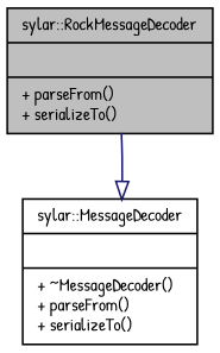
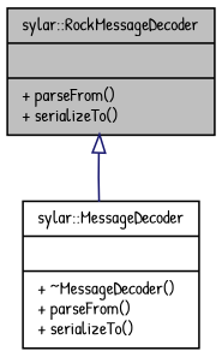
  digraph {
    fontname="Patrick Hand"
    node [color=black fontname="Patrick Hand" fontsize=10 shape=record style=filled]
    n1 [fillcolor=grey75 fontcolor=black height=0.2 label="{sylar::RockMessageDecoder\n||+ parseFrom()\l+ serializeTo()\l}" width=0.4]
    n2 [fillcolor=white height=0.2 label="{sylar::MessageDecoder\n||+ ~MessageDecoder()\l+ parseFrom()\l+ serializeTo()\l}" width=0.4]
-   n2 -> n1 [arrowtail=onormal color=midnightblue dir=back fontname="Patrick Hand" fontsize=10 labelfontname=Helvetica labelfontsize=10 style=solid]
+   n1 -> n2 [arrowtail=onormal color=midnightblue dir=back fontname="Patrick Hand" fontsize=10 labelfontname=Helvetica labelfontsize=10 style=solid]
  }
